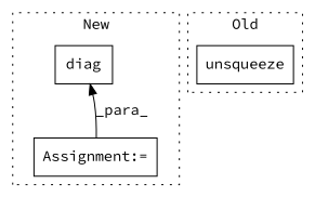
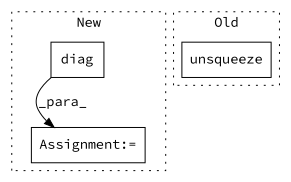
  digraph {
    fontname="Source Code Pro"
    node [a=32 shape=box fontname="Source Code Pro"]
    n1 [l=6 label=diag s=1813]
    n2 [a=7 l=1 label="Assignment:=" s=1775]
    n3 [l="10,1" label=unsqueeze s="5387,5399"]
    subgraph cluster_1 {
      label=New
      style=dotted
      n1
      n2
    }
    subgraph cluster_2 {
      label=Old
      style=dotted
      n3
    }
-   n2 -> n1 [label=_para_ fontname="Source Code Pro"]
+   n1 -> n2 [label=_para_ fontname="Source Code Pro"]
  }
